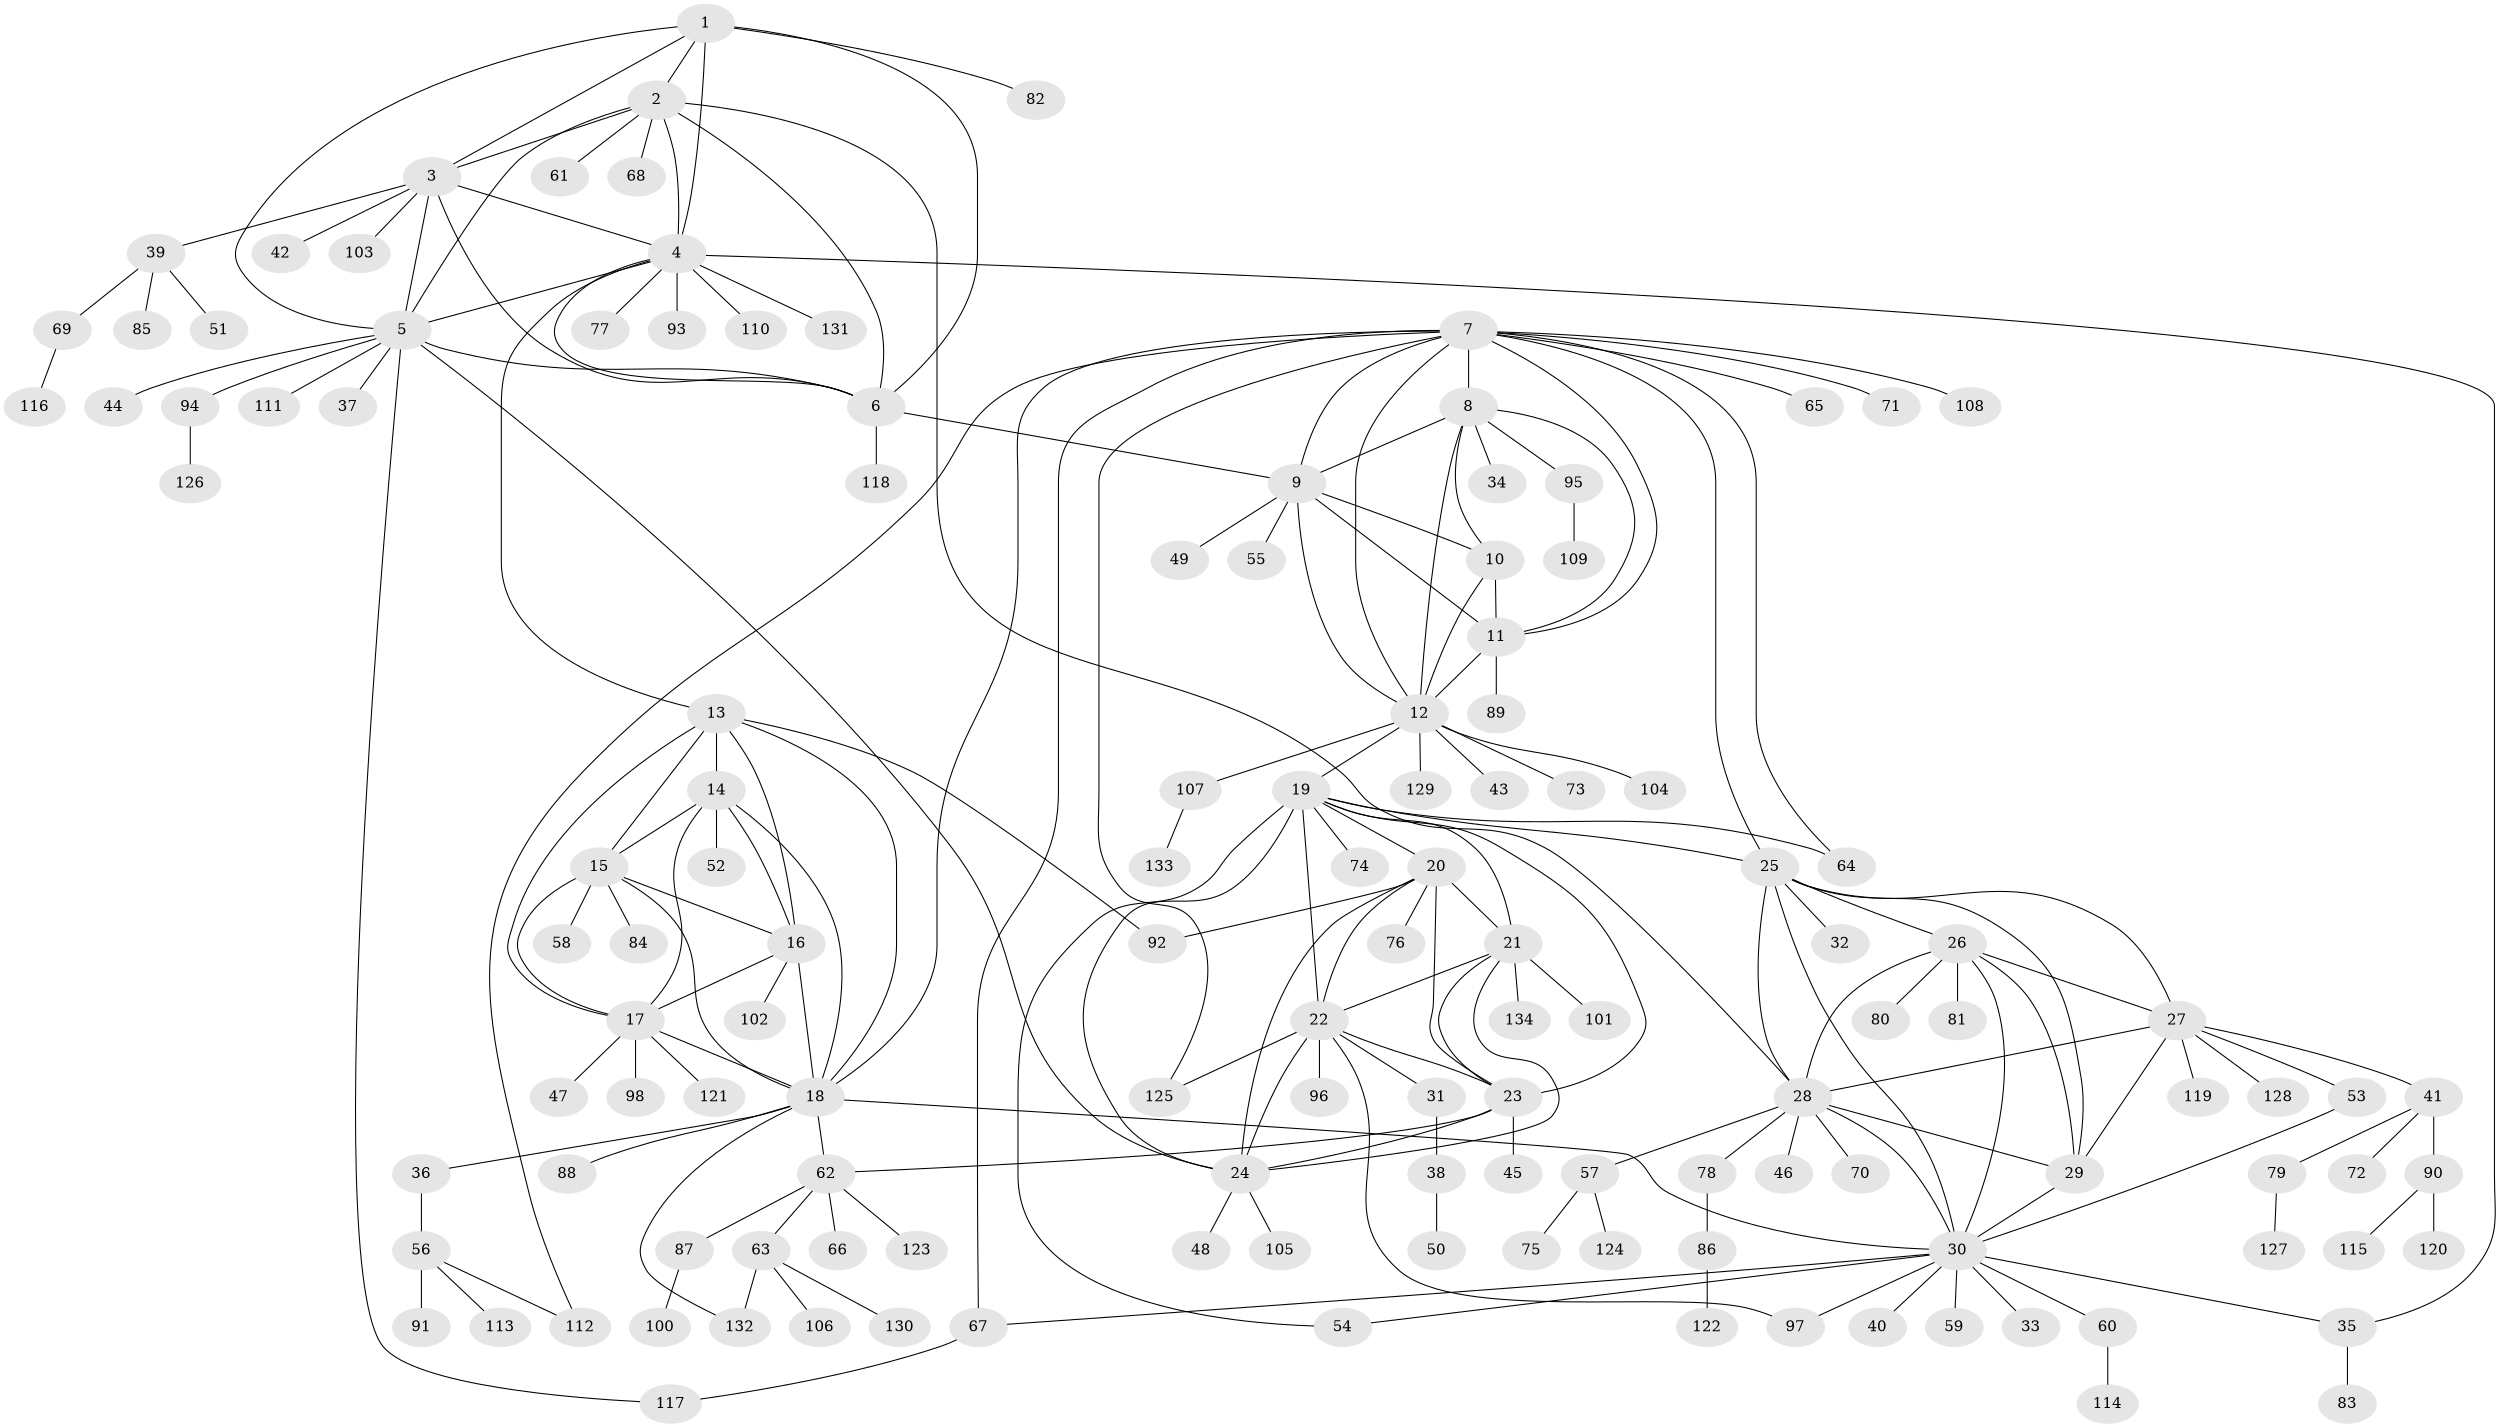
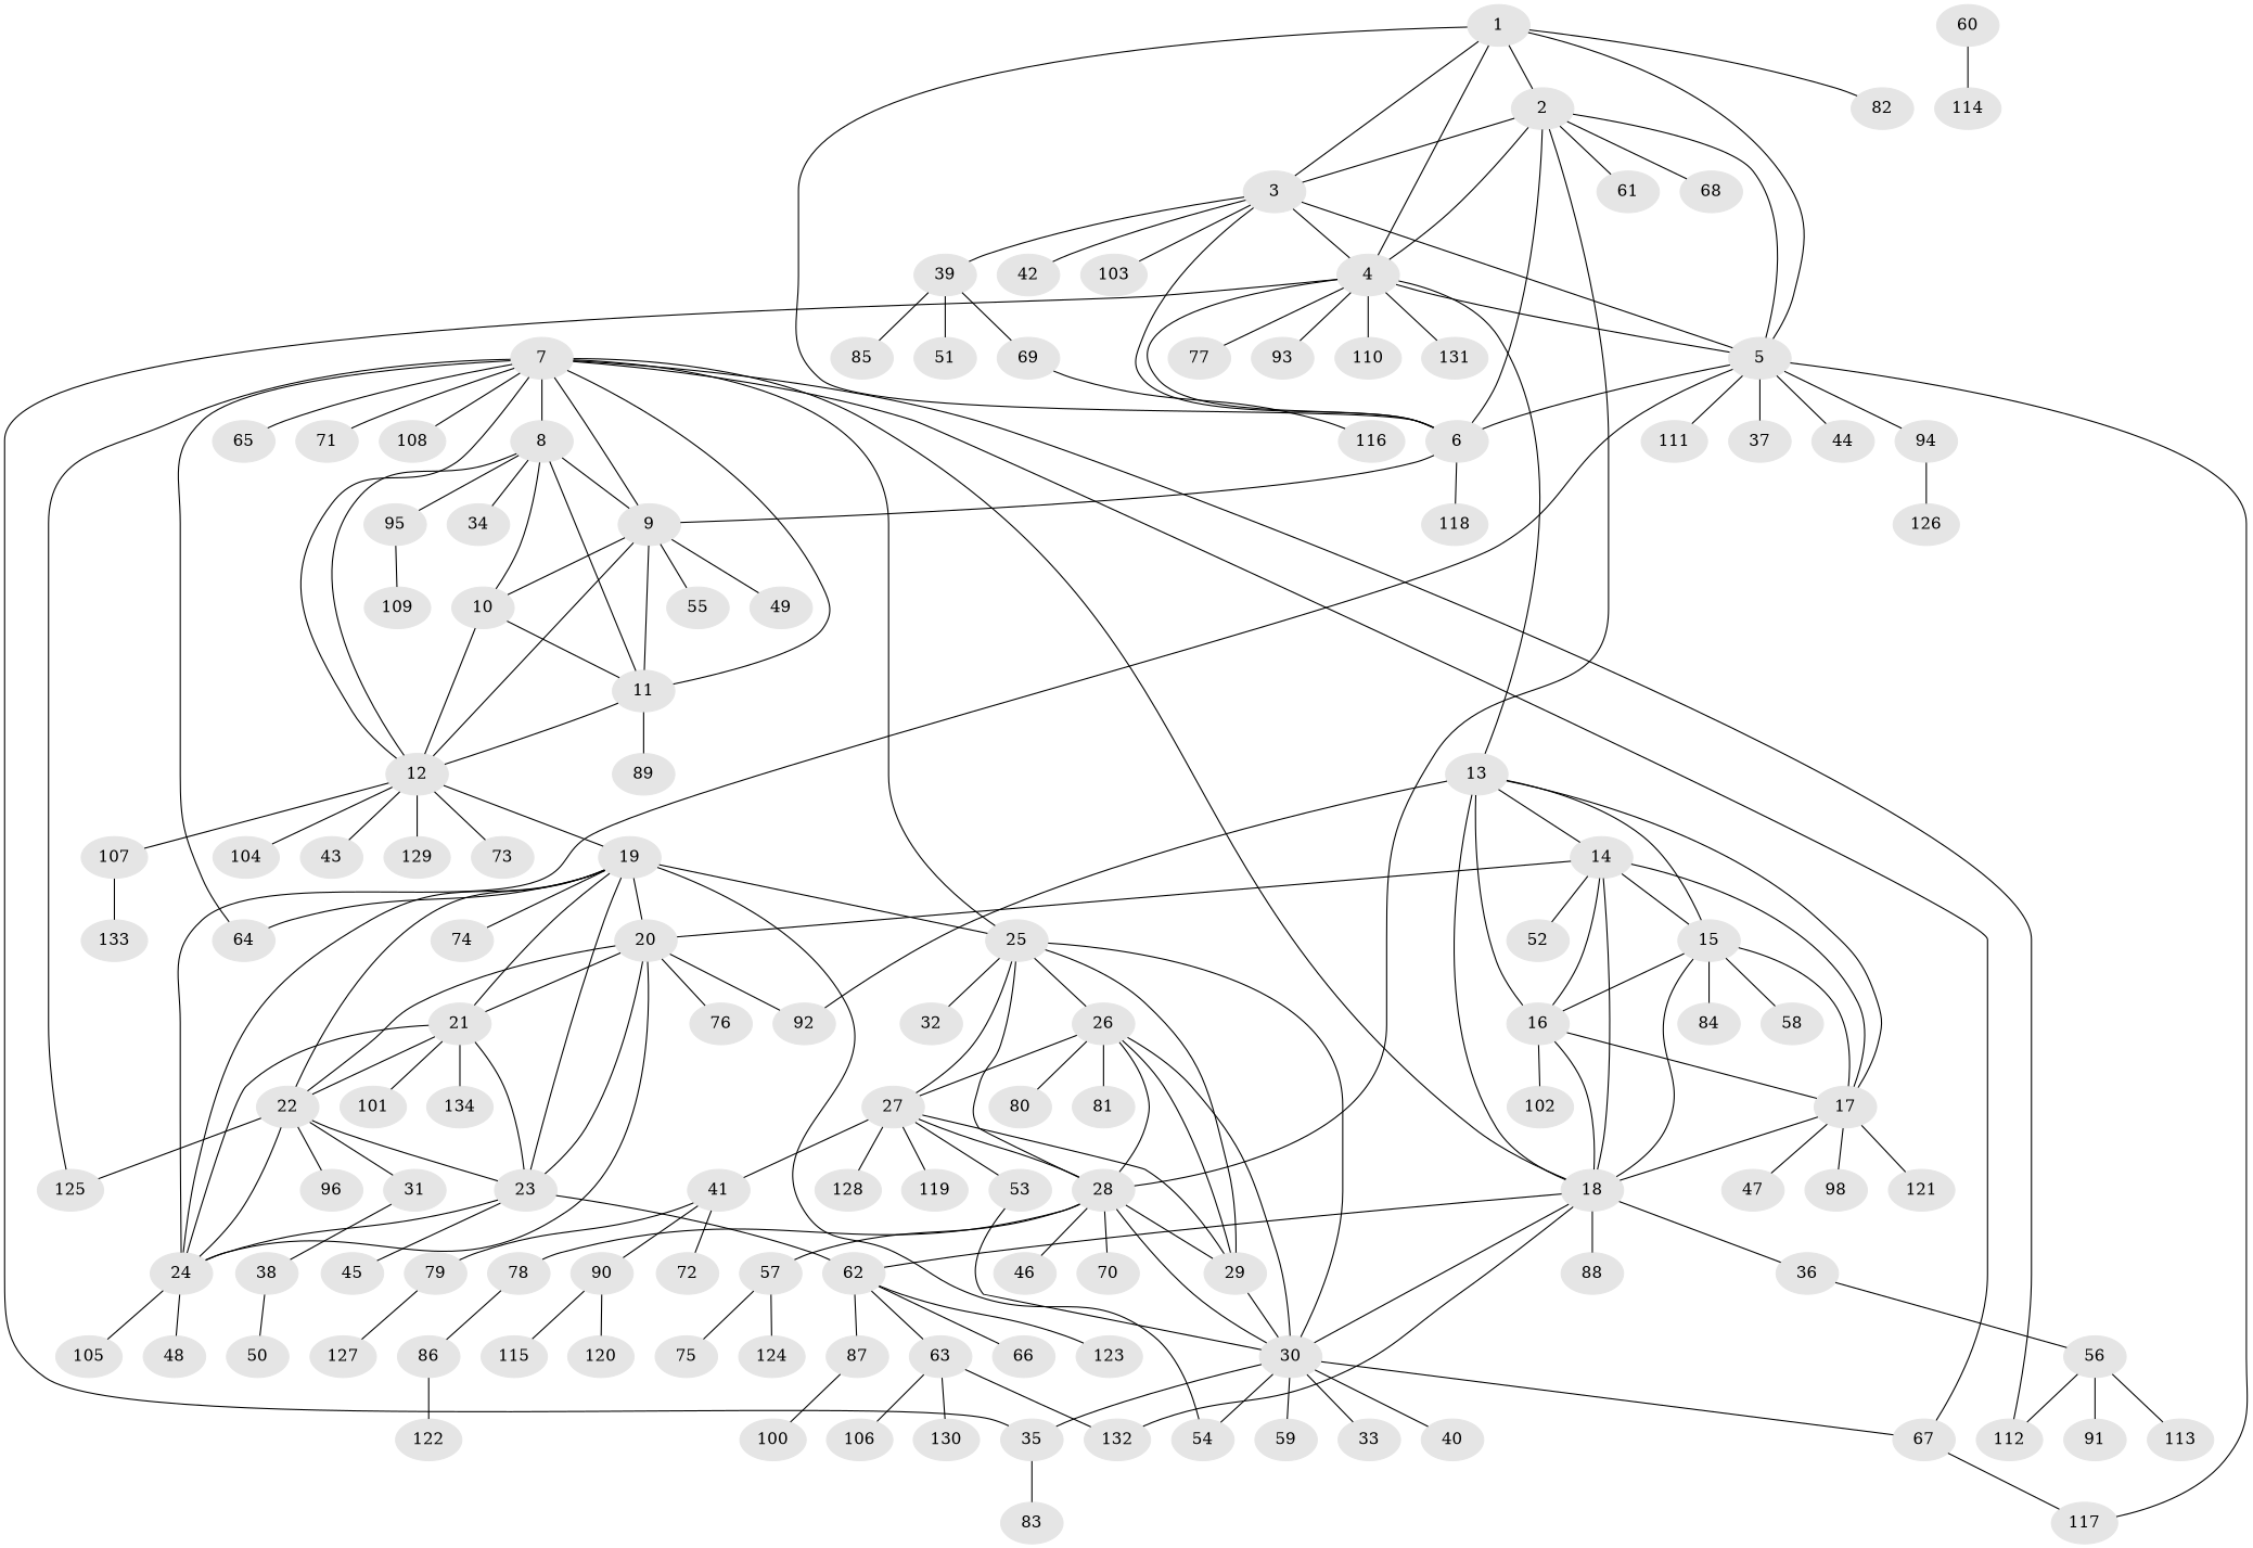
  graph {
    node [color=gray90 style=filled]
    1
    2
    3
    4
    5
    6
    82
    28
    61
    68
    39
    42
    103
    13
    35
    77
    93
    110
    131
    24
    37
    44
    94
    111
    117
    9
    118
    30
    29
    46
    57
    70
    78
    51
    69
    85
    18
    14
    15
    16
    17
    92
    83
    48
    105
    126
    10
    11
    12
    49
    55
    7
    8
    25
    64
    65
    67
    71
    108
    112
    125
    34
    95
    89
    19
    43
    73
    104
    107
    129
    36
    62
    88
    132
    26
    27
    32
    109
    20
    21
    22
    23
    54
    74
    133
    52
    58
    84
    102
    47
    98
    121
    76
-   97
    33
    40
    59
    60
    56
    63
    66
    87
    123
    101
    134
    31
    96
    45
    38
    80
    81
    41
    53
    119
    128
    72
    79
    90
    75
    124
    86
    114
    50
    91
    113
    116
    127
    115
    120
    106
    130
    100
    122
    1 -- 2
    1 -- 3
    1 -- 4
    1 -- 5
    1 -- 6
    1 -- 82
    2 -- 3
    2 -- 4
    2 -- 5
    2 -- 6
    2 -- 28
    2 -- 61
    2 -- 68
    3 -- 4
    3 -- 5
    3 -- 6
    3 -- 39
    3 -- 42
    3 -- 103
    4 -- 5
    4 -- 6
    4 -- 13
    4 -- 35
    4 -- 77
    4 -- 93
    4 -- 110
    4 -- 131
    5 -- 6
    5 -- 24
    5 -- 37
    5 -- 44
    5 -- 94
    5 -- 111
    5 -- 117
    6 -- 9
    6 -- 118
    28 -- 30
    28 -- 29
    28 -- 46
    28 -- 57
    28 -- 70
    28 -- 78
    39 -- 51
    39 -- 69
    39 -- 85
    13 -- 18
    13 -- 14
    13 -- 15
    13 -- 16
    13 -- 17
    13 -- 92
    35 -- 83
    24 -- 48
    24 -- 105
    94 -- 126
    9 -- 10
    9 -- 11
    9 -- 12
    9 -- 49
    9 -- 55
    30 -- 35
    30 -- 67
    30 -- 54
-   30 -- 97
    30 -- 33
    30 -- 40
    30 -- 59
-   30 -- 60
    29 -- 30
    57 -- 75
    57 -- 124
    78 -- 86
    69 -- 116
    18 -- 30
    18 -- 36
    18 -- 62
    18 -- 88
    18 -- 132
    14 -- 18
    14 -- 15
    14 -- 16
    14 -- 17
+   14 -- 20
    14 -- 52
    15 -- 18
    15 -- 16
    15 -- 17
    15 -- 58
    15 -- 84
    16 -- 18
    16 -- 17
    16 -- 102
    17 -- 18
    17 -- 47
    17 -- 98
    17 -- 121
    10 -- 11
    10 -- 12
    11 -- 12
    11 -- 89
    12 -- 19
    12 -- 43
    12 -- 73
    12 -- 104
    12 -- 107
    12 -- 129
    7 -- 9
    7 -- 18
    7 -- 11
    7 -- 12
    7 -- 8
    7 -- 25
    7 -- 64
    7 -- 65
    7 -- 67
    7 -- 71
    7 -- 108
    7 -- 112
    7 -- 125
    8 -- 9
    8 -- 10
    8 -- 11
    8 -- 12
    8 -- 34
    8 -- 95
    25 -- 28
    25 -- 30
    25 -- 29
    25 -- 26
    25 -- 27
    25 -- 32
    67 -- 117
    95 -- 109
    19 -- 24
    19 -- 25
    19 -- 64
    19 -- 20
    19 -- 21
    19 -- 22
    19 -- 23
    19 -- 54
    19 -- 74
    107 -- 133
    36 -- 56
    62 -- 63
    62 -- 66
    62 -- 87
    62 -- 123
    26 -- 28
    26 -- 30
    26 -- 29
    26 -- 27
    26 -- 80
    26 -- 81
    27 -- 28
    27 -- 29
    27 -- 41
    27 -- 53
    27 -- 119
    27 -- 128
    20 -- 24
    20 -- 92
    20 -- 21
    20 -- 22
    20 -- 23
    20 -- 76
    21 -- 24
    21 -- 22
    21 -- 23
    21 -- 101
    21 -- 134
    22 -- 24
    22 -- 125
    22 -- 23
-   22 -- 97
    22 -- 31
    22 -- 96
    23 -- 24
    23 -- 62
    23 -- 45
    60 -- 114
    56 -- 112
    56 -- 91
    56 -- 113
    63 -- 132
    63 -- 106
    63 -- 130
    87 -- 100
    31 -- 38
    38 -- 50
    41 -- 72
    41 -- 79
    41 -- 90
    53 -- 30
    79 -- 127
    90 -- 115
    90 -- 120
    86 -- 122
  }
